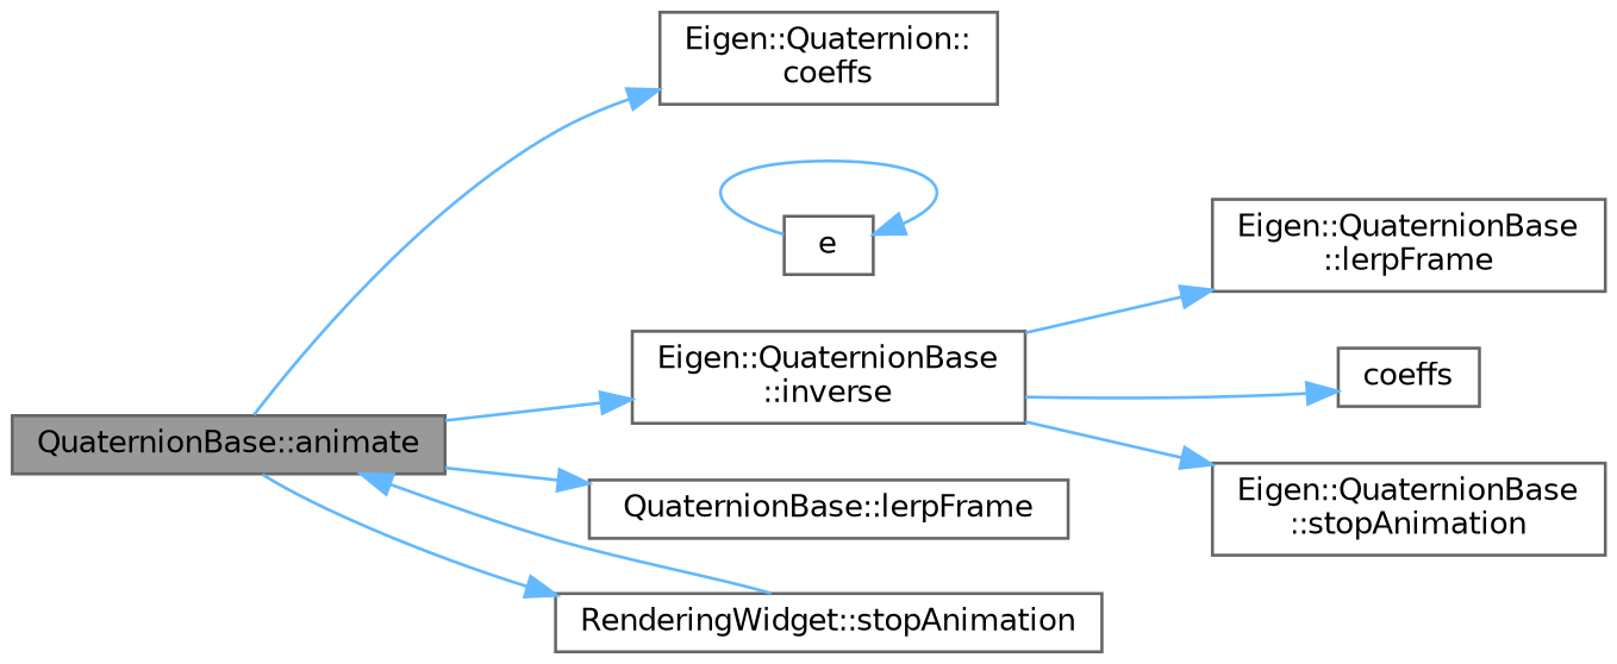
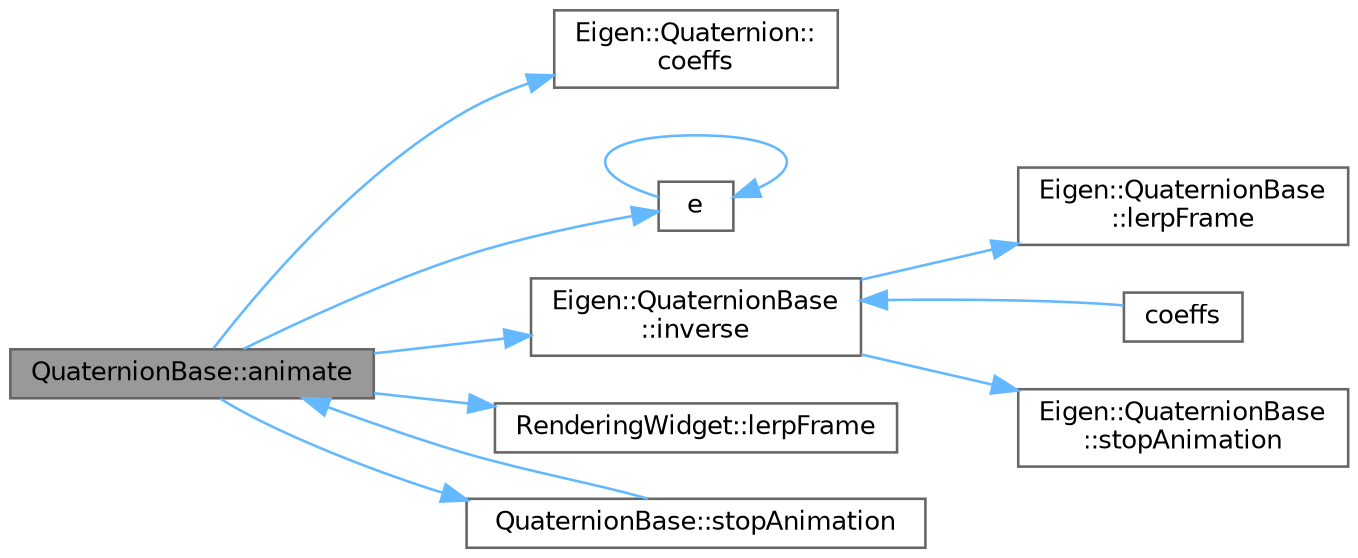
  digraph {
    rankdir=LR
    node [color=grey40 fillcolor=white fontname=Helvetica fontsize=10 shape=box style=filled]
    edge [color=steelblue1 fontname=Helvetica fontsize=10 labelfontname=Helvetica labelfontsize=10 style=solid]
    n1 [color=gray40 fillcolor=grey60 fontcolor=black height=0.2 label="QuaternionBase::animate" width=0.4]
    n2 [height=0.2 label="Eigen::Quaternion::\lcoeffs" width=0.4]
    n3 [height=0.2 label=e width=0.4]
    n4 [height=0.2 label="Eigen::QuaternionBase\l::inverse" width=0.4]
-   n5 [height=0.2 label="QuaternionBase::lerpFrame" width=0.4]
-   n6 [height=0.2 label="RenderingWidget::stopAnimation" width=0.4]
+   n5 [height=0.2 label="RenderingWidget::lerpFrame" width=0.4]
+   n6 [height=0.2 label="QuaternionBase::stopAnimation" width=0.4]
    n7 [height=0.2 label="Eigen::QuaternionBase\l::lerpFrame" width=0.4]
    n8 [height=0.2 label=coeffs width=0.4]
    n9 [height=0.2 label="Eigen::QuaternionBase\l::stopAnimation" width=0.4]
    n1 -> n2
+   n1 -> n3
    n1 -> n4
    n1 -> n5
    n1 -> n6
    n3 -> n3
    n4 -> n7
-   n4 -> n8
+   n8 -> n4
    n4 -> n9
    n6 -> n1
  }
